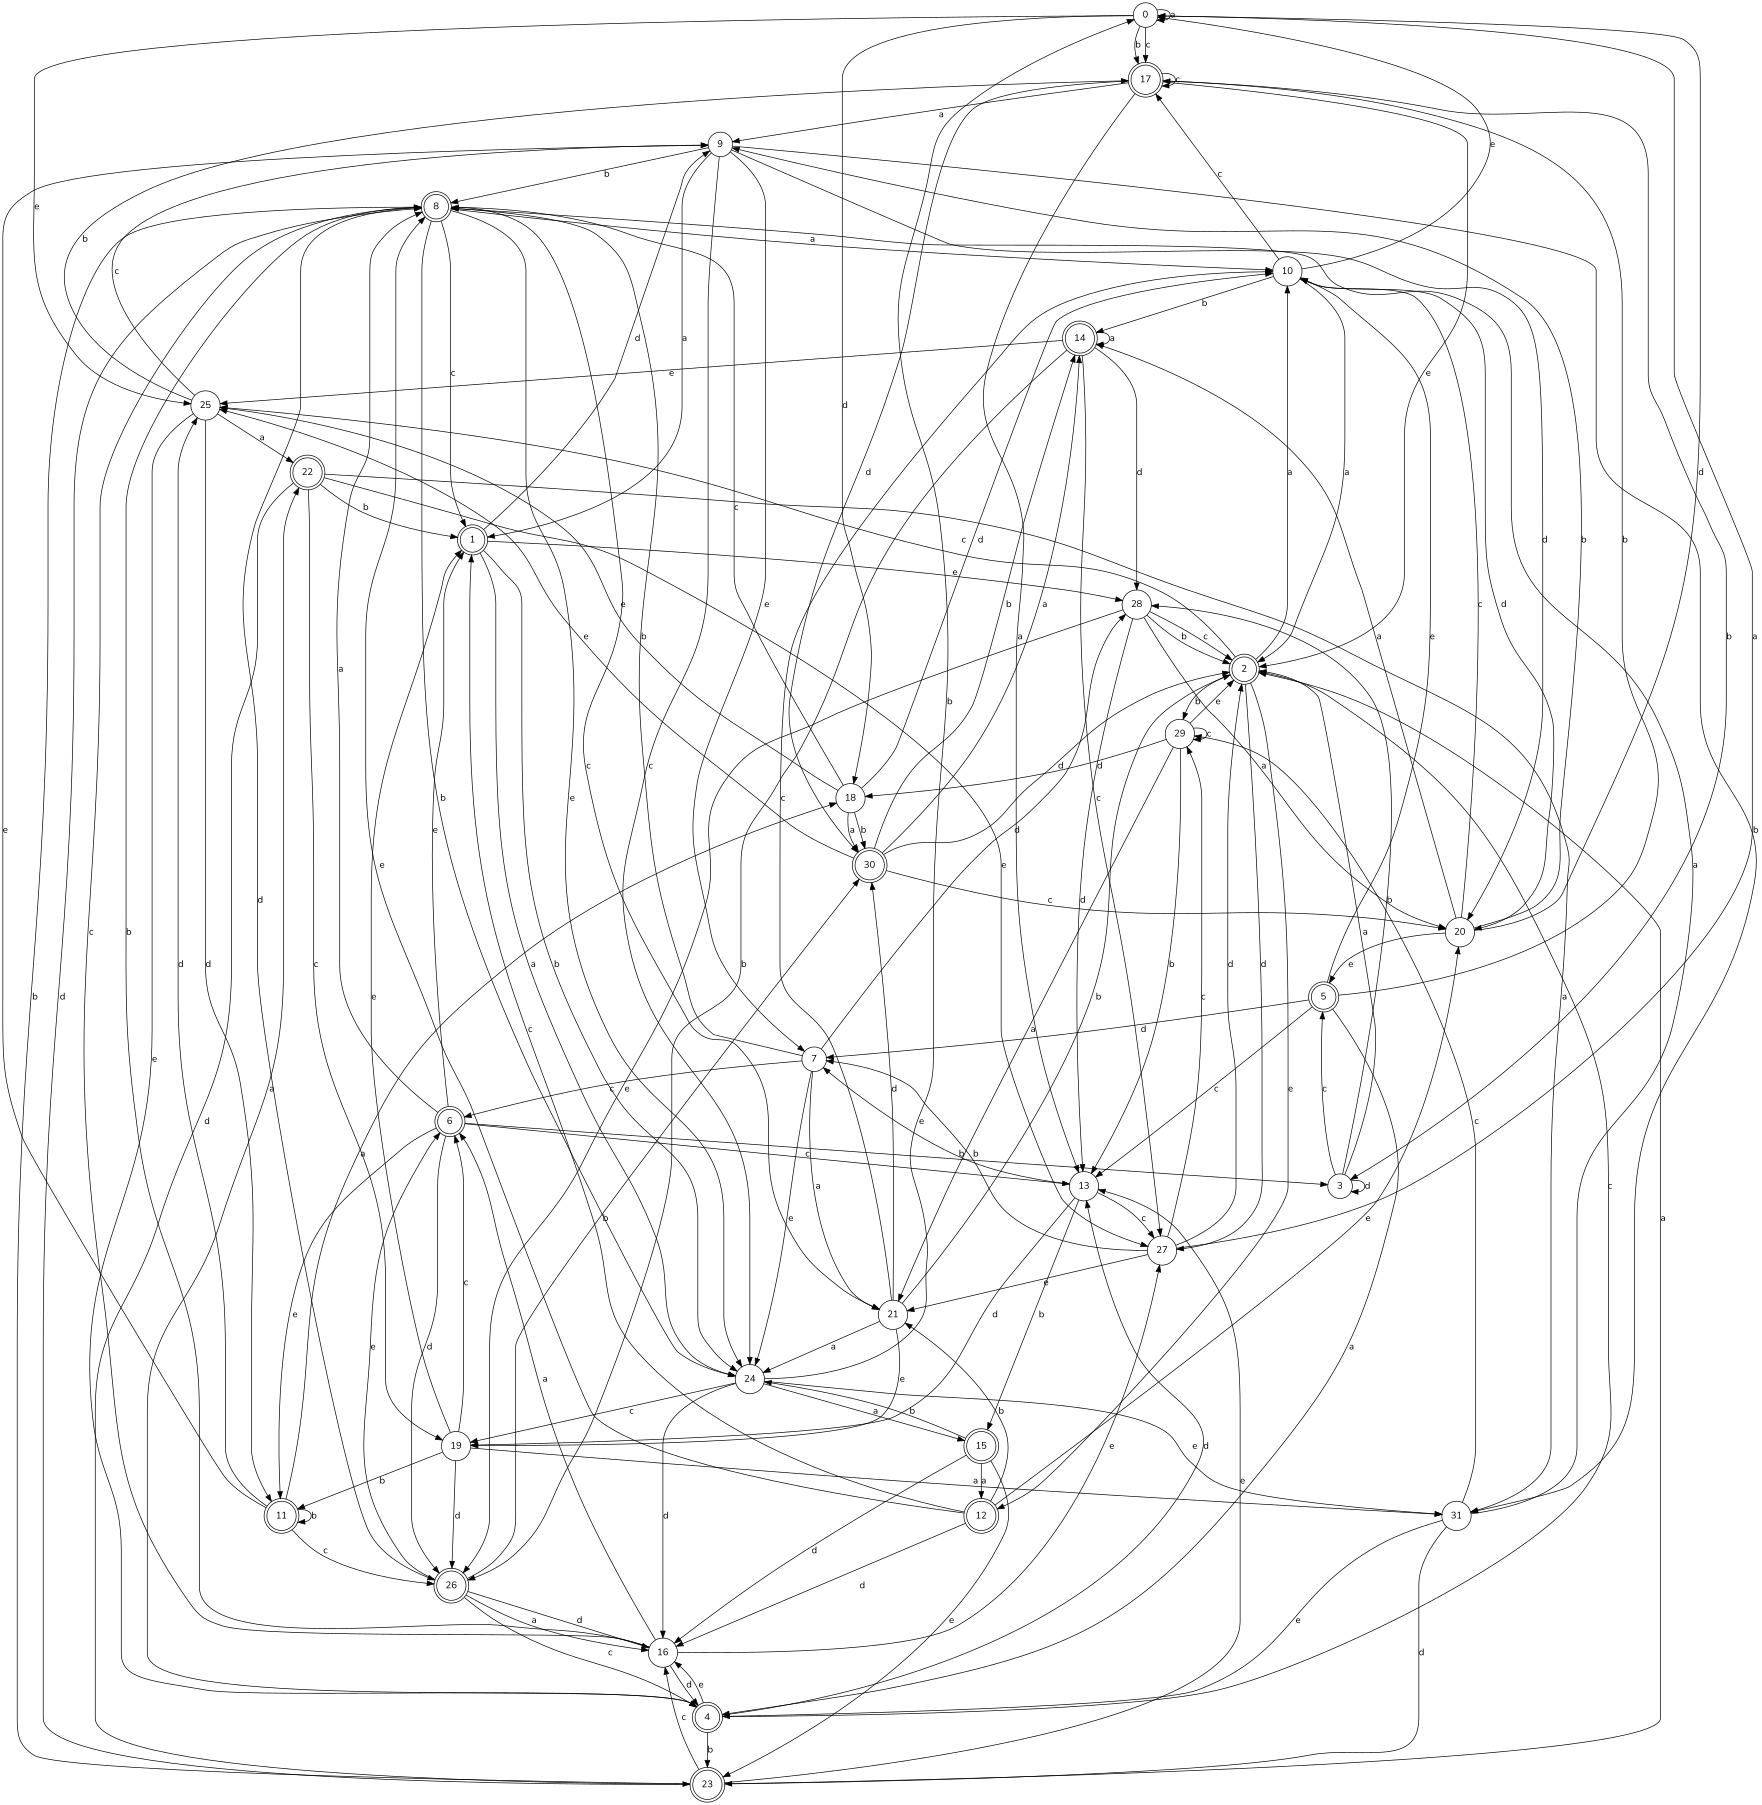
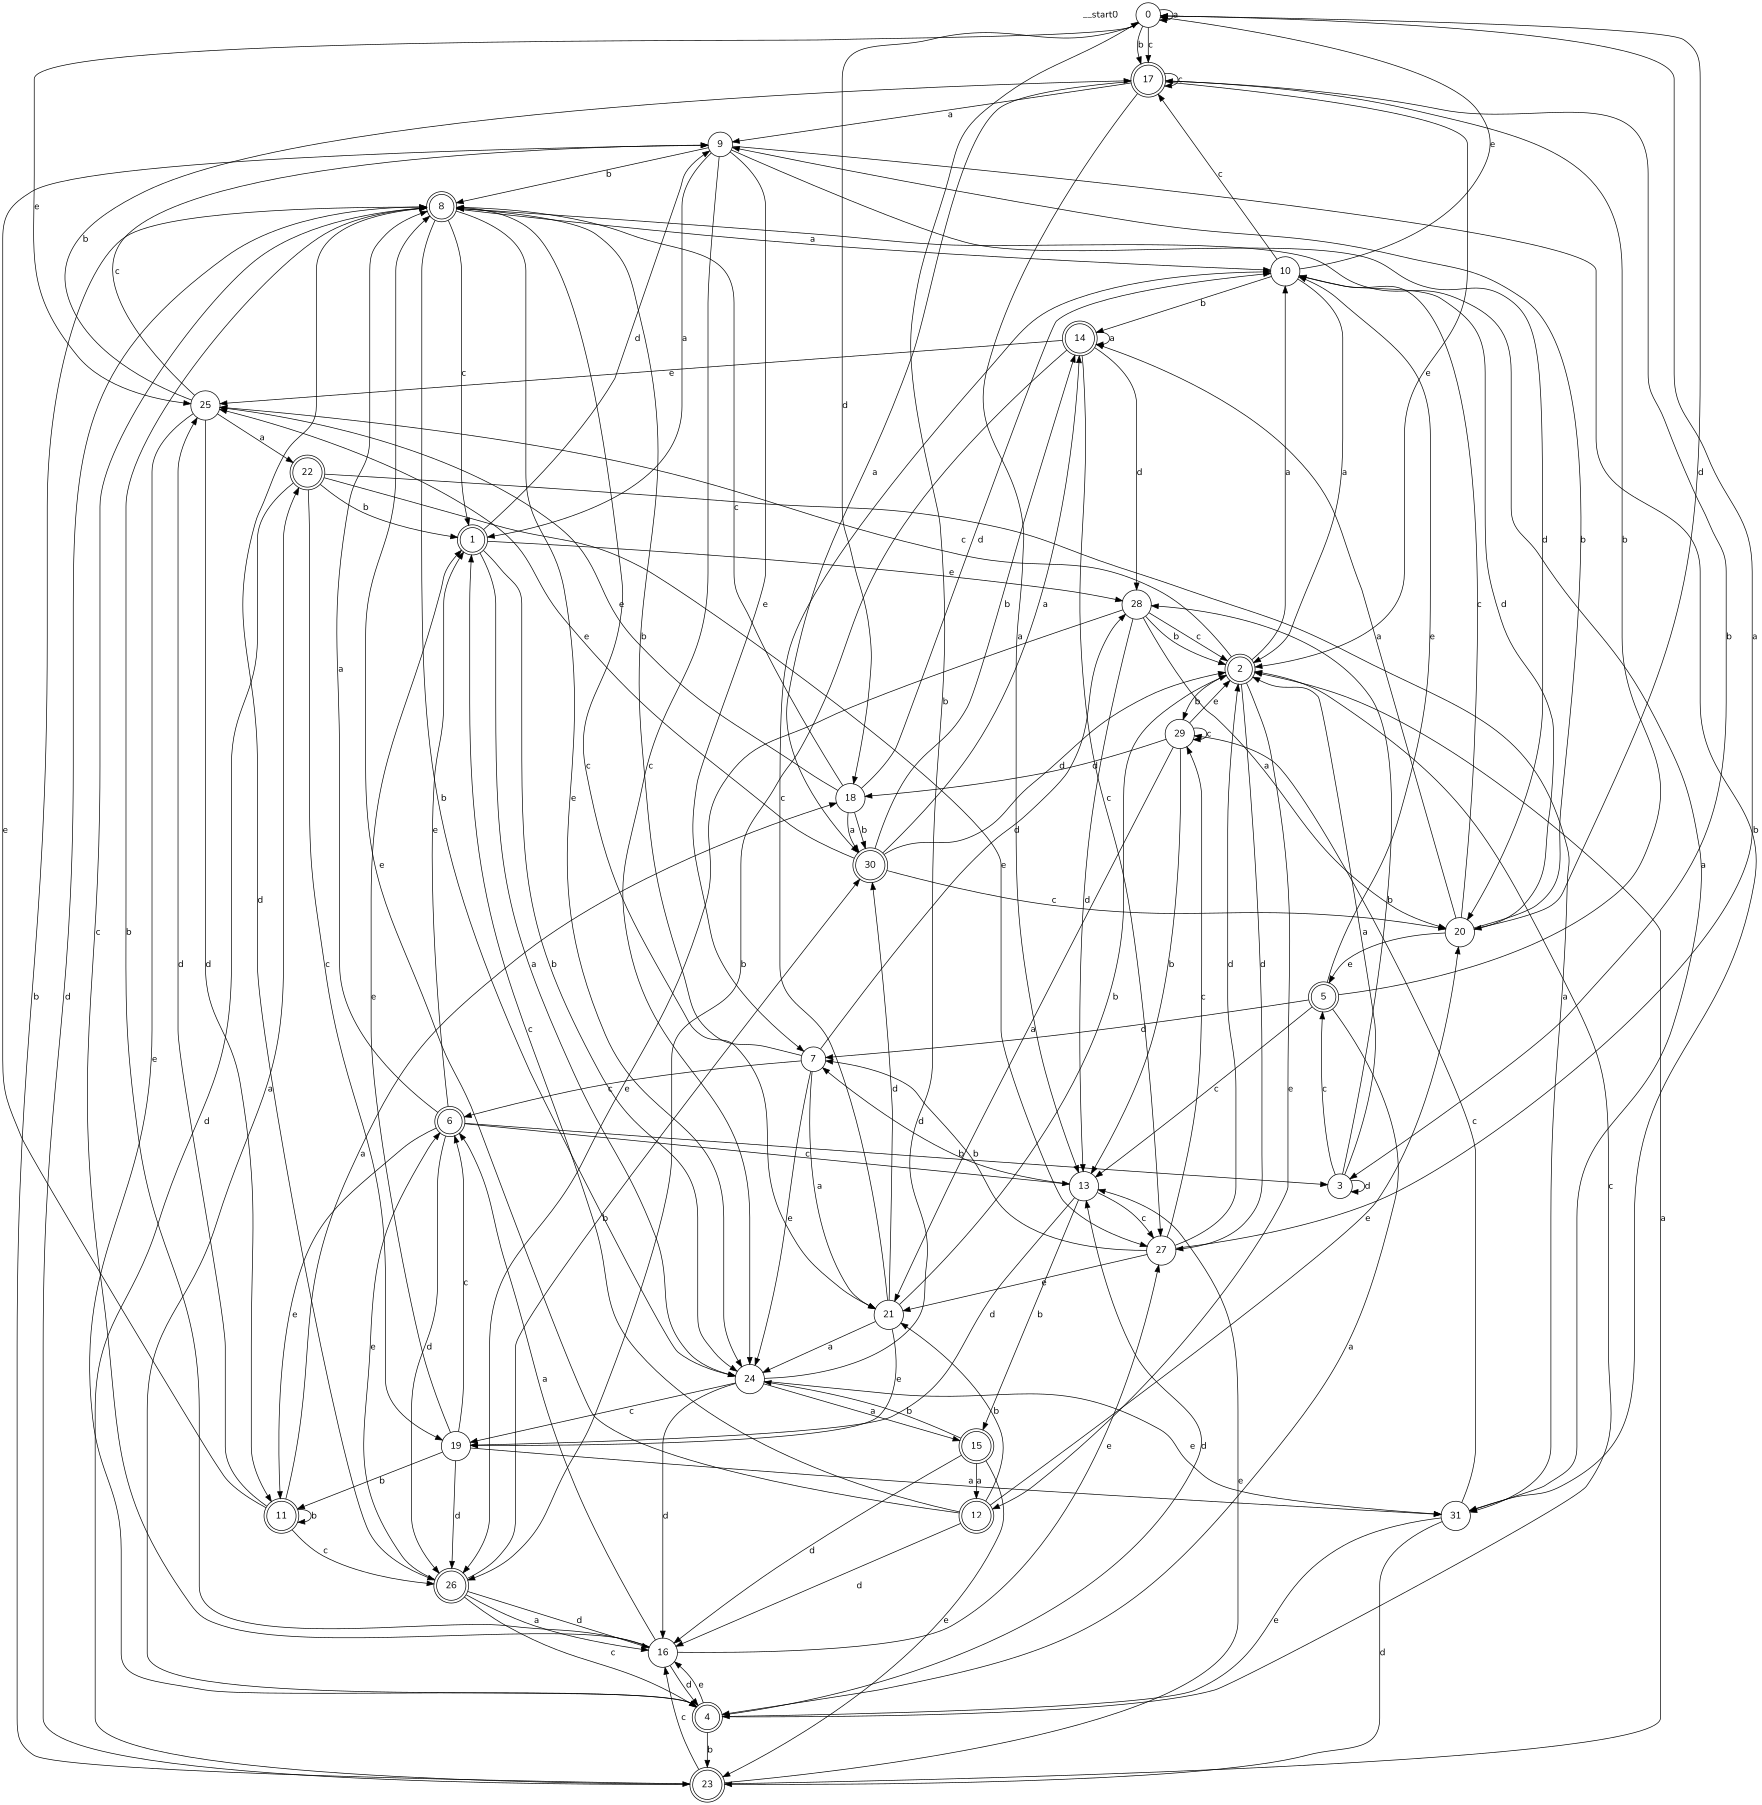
  digraph {
    fontname=Nunito
    rankdir=TB
    node [fontname=Nunito shape=circle color=black fillcolor=white style=filled]
    edge [fontname=Nunito]
+   __start0 [shape=none color="" fillcolor="" style=""]
    n2 [label=0]
    n3 [label=17 shape=doublecircle style="rounded,filled"]
    n4 [label=18]
    n5 [label=25]
    n6 [label=9]
    n7 [label=2 shape=doublecircle style="rounded,filled"]
    n8 [label=3]
    n9 [label=13]
    n10 [label=30 shape=doublecircle style="rounded,filled"]
    n11 [label=8 shape=doublecircle style="rounded,filled"]
    n12 [label=10]
    n13 [label=11 shape=doublecircle style="rounded,filled"]
    n14 [label=4 shape=doublecircle style="rounded,filled"]
    n15 [label=22 shape=doublecircle style="rounded,filled"]
    n16 [label=1 shape=doublecircle style="rounded,filled"]
    n17 [label=24]
    n18 [label=28]
    n19 [label=26 shape=doublecircle style="rounded,filled"]
    n20 [label=21]
    n21 [label=7]
    n22 [label=20]
    n23 [label=31]
    n24 [label=16]
    n25 [label=15 shape=doublecircle style="rounded,filled"]
    n26 [label=19]
    n27 [label=12 shape=doublecircle style="rounded,filled"]
    n28 [label=27]
    n29 [label=29]
    n30 [label=14 shape=doublecircle style="rounded,filled"]
    n31 [label=5 shape=doublecircle style="rounded,filled"]
    n32 [label=23 shape=doublecircle style="rounded,filled"]
    n33 [label=6 shape=doublecircle style="rounded,filled"]
    n2 -> n2 [label=a]
    n2 -> n3 [label=b]
    n2 -> n3 [label=c]
    n2 -> n4 [label=d]
    n2 -> n5 [label=e]
    n3 -> n3 [label=c]
    n3 -> n6 [label=a]
    n3 -> n7 [label=e]
    n3 -> n8 [label=b]
    n3 -> n9 [label=a]
-   n3 -> n10 [label=d]
+   n3 -> n10 [label=a]
    n4 -> n5 [label=e]
    n4 -> n10 [label=a]
    n4 -> n10 [label=b]
    n4 -> n11 [label=c]
    n4 -> n12 [label=d]
    n5 -> n3 [label=b]
    n5 -> n6 [label=c]
    n5 -> n13 [label=d]
    n5 -> n14 [label=e]
    n5 -> n15 [label=a]
    n6 -> n11 [label=b]
    n6 -> n16 [label=a]
    n6 -> n17 [label=c]
    n6 -> n21 [label=e]
    n6 -> n22 [label=d]
    n6 -> n23 [label=b]
    n7 -> n5 [label=c]
    n7 -> n12 [label=a]
    n7 -> n27 [label=e]
    n7 -> n28 [label=d]
    n7 -> n29 [label=b]
    n8 -> n7 [label=a]
    n8 -> n8 [label=d]
    n8 -> n18 [label=b]
    n8 -> n31 [label=c]
-   n9 -> n21 [label=e]
+   n9 -> n21 [label=d]
    n9 -> n25 [label=b]
    n9 -> n26 [label=d]
    n9 -> n28 [label=c]
    n10 -> n5 [label=e]
    n10 -> n7 [label=d]
    n10 -> n22 [label=c]
    n10 -> n30 [label=a]
    n10 -> n30 [label=b]
    n11 -> n12 [label=a]
    n11 -> n16 [label=c]
    n11 -> n17 [label=b]
    n11 -> n17 [label=e]
    n11 -> n19 [label=d]
    n11 -> n20 [label=c]
    n12 -> n2 [label=e]
    n12 -> n3 [label=c]
    n12 -> n7 [label=a]
    n12 -> n22 [label=d]
    n12 -> n30 [label=b]
    n13 -> n4 [label=a]
    n13 -> n5 [label=d]
    n13 -> n6 [label=e]
    n13 -> n13 [label=b]
    n13 -> n19 [label=c]
    n14 -> n7 [label=c]
    n14 -> n9 [label=d]
    n14 -> n15 [label=a]
    n14 -> n24 [label=e]
    n14 -> n32 [label=b]
    n15 -> n16 [label=b]
    n15 -> n23 [label=a]
    n15 -> n26 [label=c]
    n15 -> n28 [label=e]
    n15 -> n32 [label=d]
    n16 -> n6 [label=d]
    n16 -> n17 [label=a]
    n16 -> n17 [label=b]
    n16 -> n18 [label=e]
    n17 -> n2 [label=b]
    n17 -> n23 [label=e]
    n17 -> n24 [label=d]
    n17 -> n25 [label=a]
    n17 -> n26 [label=c]
    n18 -> n7 [label=b]
    n18 -> n7 [label=c]
    n18 -> n9 [label=d]
    n18 -> n19 [label=e]
    n18 -> n22 [label=a]
    n19 -> n10 [label=b]
    n19 -> n14 [label=c]
    n19 -> n24 [label=a]
    n19 -> n24 [label=d]
    n19 -> n33 [label=e]
    n20 -> n7 [label=b]
    n20 -> n10 [label=d]
    n20 -> n12 [label=c]
    n20 -> n17 [label=a]
    n20 -> n26 [label=e]
    n21 -> n11 [label=b]
    n21 -> n17 [label=e]
    n21 -> n18 [label=d]
    n21 -> n20 [label=a]
    n21 -> n33 [label=c]
    n22 -> n2 [label=d]
    n22 -> n6 [label=b]
    n22 -> n12 [label=c]
    n22 -> n30 [label=a]
    n22 -> n31 [label=e]
    n23 -> n11 [label=a]
    n23 -> n14 [label=e]
    n23 -> n29 [label=c]
    n23 -> n32 [label=d]
    n24 -> n11 [label=b]
    n24 -> n11 [label=c]
    n24 -> n14 [label=d]
    n24 -> n28 [label=e]
    n24 -> n33 [label=a]
    n25 -> n17 [label=b]
    n25 -> n24 [label=d]
    n25 -> n27 [label=a]
    n25 -> n32 [label=e]
    n26 -> n13 [label=b]
    n26 -> n16 [label=e]
    n26 -> n19 [label=d]
    n26 -> n23 [label=a]
    n26 -> n33 [label=c]
    n27 -> n11 [label=e]
    n27 -> n16 [label=c]
    n27 -> n20 [label=b]
    n27 -> n22 [label=e]
    n27 -> n24 [label=d]
    n28 -> n2 [label=a]
    n28 -> n7 [label=d]
    n28 -> n20 [label=e]
    n28 -> n21 [label=b]
    n28 -> n29 [label=c]
    n29 -> n4 [label=d]
    n29 -> n7 [label=e]
    n29 -> n9 [label=b]
    n29 -> n20 [label=a]
    n29 -> n29 [label=c]
    n30 -> n5 [label=e]
    n30 -> n18 [label=d]
    n30 -> n19 [label=b]
    n30 -> n28 [label=c]
    n30 -> n30 [label=a]
    n31 -> n3 [label=b]
    n31 -> n9 [label=c]
    n31 -> n12 [label=e]
    n31 -> n14 [label=a]
    n31 -> n21 [label=d]
    n32 -> n7 [label=a]
    n32 -> n9 [label=e]
    n32 -> n11 [label=b]
    n32 -> n11 [label=d]
    n32 -> n24 [label=c]
    n33 -> n8 [label=b]
    n33 -> n9 [label=c]
    n33 -> n11 [label=a]
    n33 -> n13 [label=e]
    n33 -> n16 [label=e]
    n33 -> n19 [label=d]
  }
